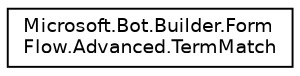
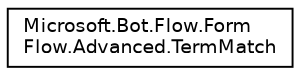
  digraph {
    rankdir=LR
-   n1 [color=black fillcolor=white fontname=Helvetica fontsize=10 height=0.2 label="Microsoft.Bot.Builder.Form\lFlow.Advanced.TermMatch" shape=record style=filled width=0.4]
+   n1 [color=black fillcolor=white fontname=Helvetica fontsize=10 height=0.2 label="Microsoft.Bot.Flow.Form\lFlow.Advanced.TermMatch" shape=record style=filled width=0.4]
  }
